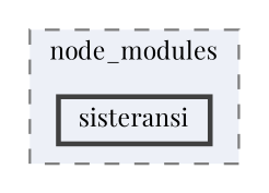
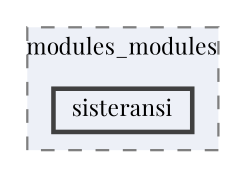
  digraph {
    compound=true
    fontname="Playfair Display"
    n1 [color=grey25 fillcolor="#edf0f7" fontname="Playfair Display" fontsize=10 height=0.2 label=sisteransi shape=box style="filled,bold" width=0.4]
    subgraph cluster_1 {
      bgcolor="#edf0f7"
      fontsize=10
-     label=node_modules
+     label=modules_modules
      pencolor=grey50
      style="filled,dashed"
      n1
    }
  }
